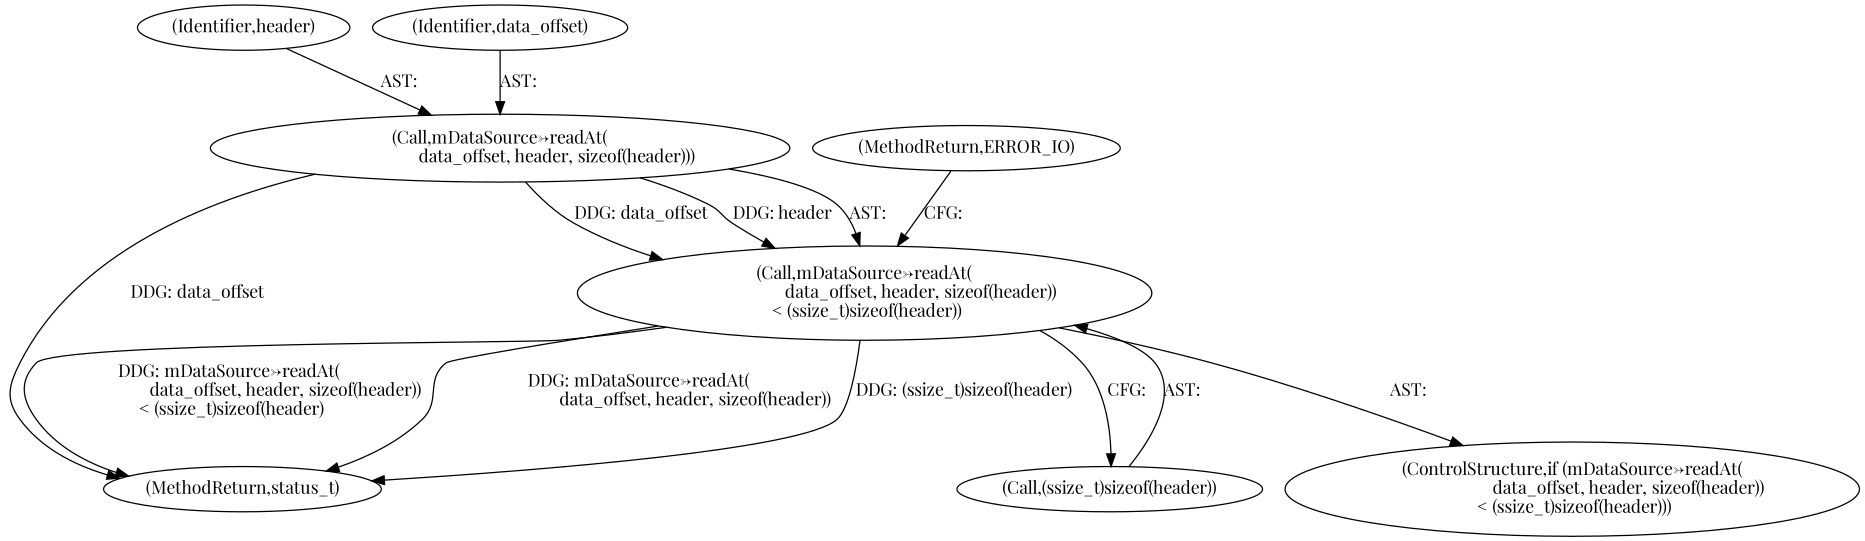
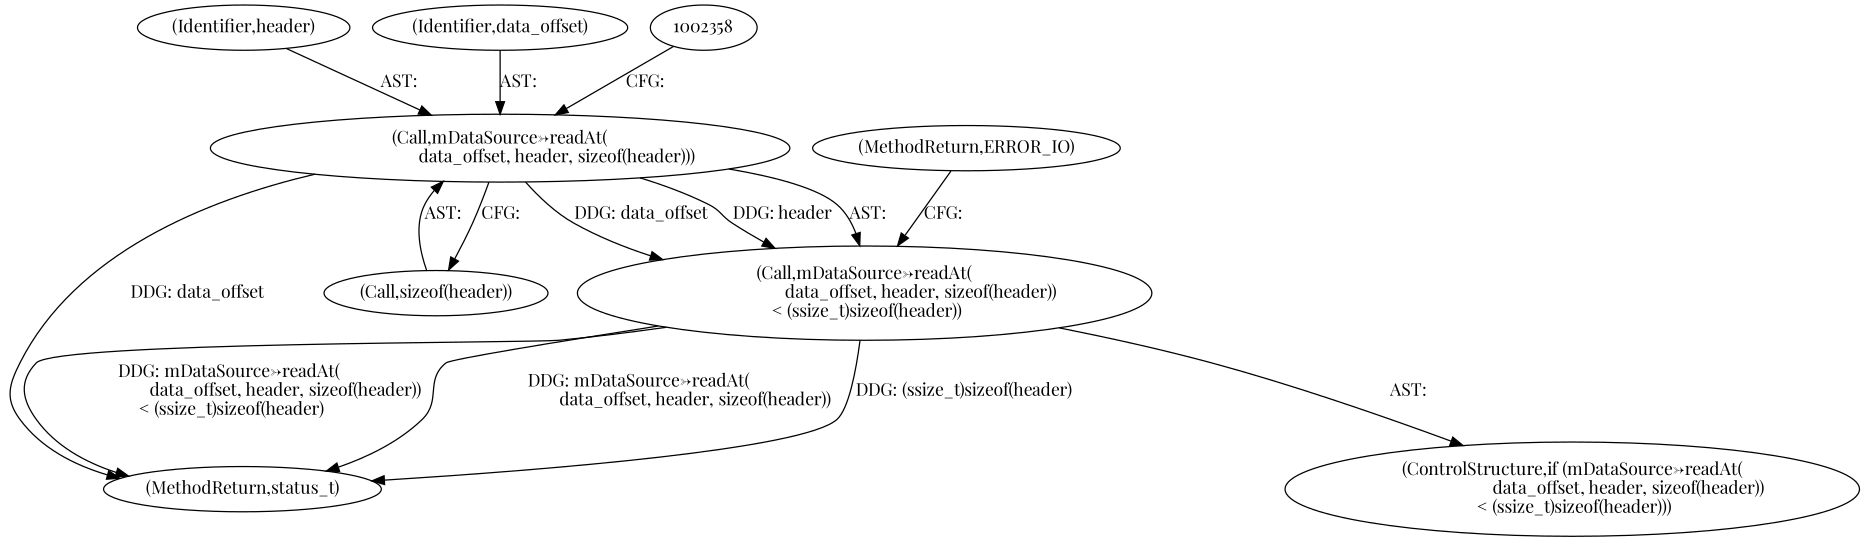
  digraph {
    fontname="Playfair Display"
    node [fontname="Playfair Display"]
    edge [fontname="Playfair Display"]
    n1 [label="(Call,mDataSource->readAt(\n                        data_offset, header, sizeof(header)))"]
    n2 [label="(Call,mDataSource->readAt(\n                        data_offset, header, sizeof(header))\n < (ssize_t)sizeof(header))"]
+   n3 [label="(Call,sizeof(header))"]
    n4 [label="(MethodReturn,status_t)"]
-   n5 [label="(Call,(ssize_t)sizeof(header))"]
    n6 [label="(ControlStructure,if (mDataSource->readAt(\n                        data_offset, header, sizeof(header))\n < (ssize_t)sizeof(header)))"]
    n7 [label="(MethodReturn,ERROR_IO)"]
    n8 [label="(Identifier,header)"]
    n9 [label="(Identifier,data_offset)"]
+   1002358
    n1 -> n2 [label="AST: "]
    n1 -> n2 [label="DDG: data_offset"]
    n1 -> n2 [label="DDG: header"]
+   n1 -> n3 [label="CFG: "]
    n1 -> n4 [label="DDG: data_offset"]
    n2 -> n4 [label="DDG: (ssize_t)sizeof(header)"]
    n2 -> n4 [label="DDG: mDataSource->readAt(\n                        data_offset, header, sizeof(header))\n < (ssize_t)sizeof(header)"]
    n2 -> n4 [label="DDG: mDataSource->readAt(\n                        data_offset, header, sizeof(header))"]
-   n2 -> n5 [label="CFG: "]
    n2 -> n6 [label="AST: "]
-   n5 -> n2 [label="AST: "]
+   n3 -> n1 [label="AST: "]
    n7 -> n2 [label="CFG: "]
    n8 -> n1 [label="AST: "]
    n9 -> n1 [label="AST: "]
+   1002358 -> n1 [label="CFG: "]
  }
